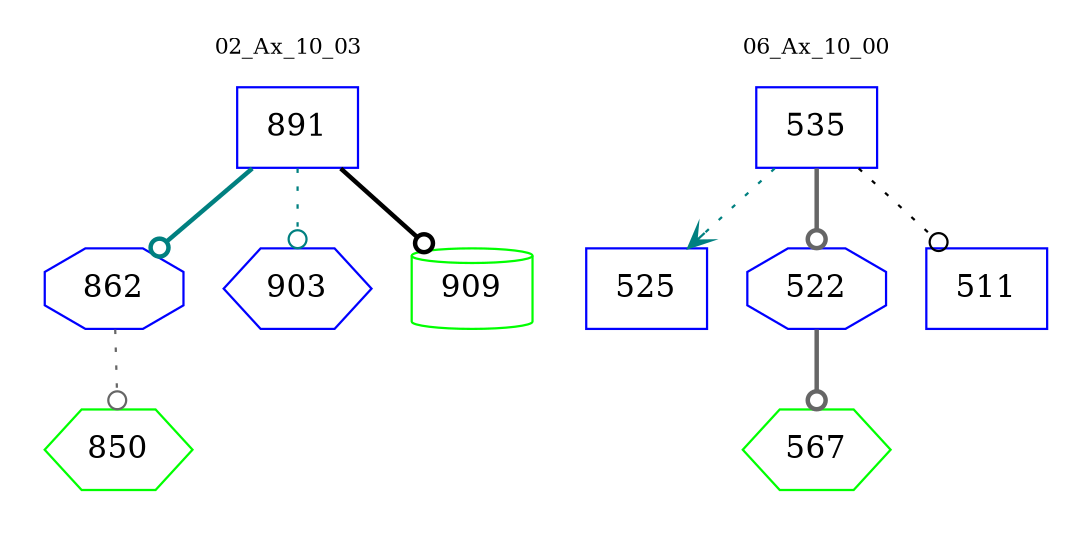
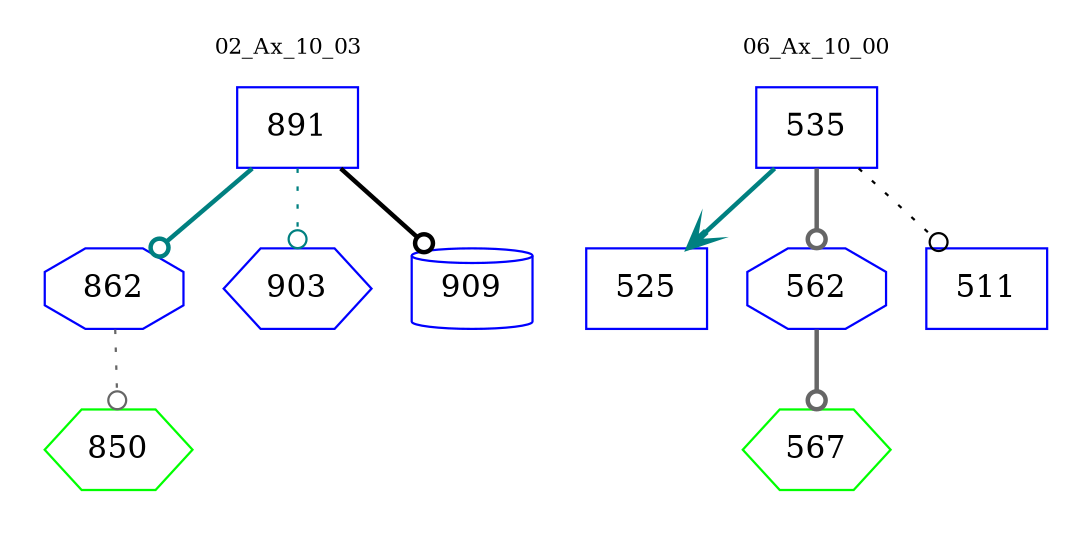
  digraph {
    node [color=blue shape=box]
    edge [arrowhead=odot color=teal style=bold]
    n1 [label=891]
    n2 [label=862 shape=octagon]
    n3 [label=903 shape=hexagon]
-   n4 [color=green label=909 shape=cylinder]
+   n4 [label=909 shape=cylinder]
    n5 [color=green label=850 shape=hexagon]
    n6 [label=535]
    n7 [label=525]
-   n8 [label=522 shape=octagon]
+   n8 [label=562 shape=octagon]
    n9 [label=511]
    n10 [color=green label=567 shape=hexagon]
    subgraph cluster_1 {
      color=white
      fontsize=10
      label="02_Ax_10_03"
      n1
      n2
      n3
      n4
      n5
    }
    subgraph cluster_2 {
      color=white
      fontsize=10
      label="06_Ax_10_00"
      n6
      n7
      n8
      n9
      n10
    }
    n1 -> n2
    n1 -> n3 [style=dotted]
    n1 -> n4 [color=black]
    n2 -> n5 [color=gray40 style=dotted]
-   n6 -> n7 [arrowhead=vee style=dotted]
+   n6 -> n7 [arrowhead=vee]
    n6 -> n8 [color=gray40]
    n6 -> n9 [color=black style=dotted]
    n8 -> n10 [color=gray40]
  }
